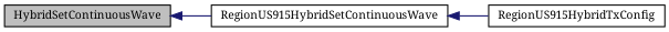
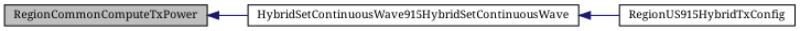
  digraph {
    fontname="Noto Serif"
    rankdir=LR
    node [color=black fillcolor=white fontname="Noto Serif" fontsize=10 shape=record style=filled]
    edge [color=midnightblue dir=back fontname="Noto Serif" fontsize=10 labelfontname=Helvetica labelfontsize=10 style=solid]
-   n1 [fillcolor=grey75 fontcolor=black height=0.2 label=HybridSetContinuousWave width=0.4]
-   n2 [height=0.2 label=RegionUS915HybridSetContinuousWave width=0.4]
+   n1 [fillcolor=grey75 fontcolor=black height=0.2 label=RegionCommonComputeTxPower width=0.4]
+   n2 [height=0.2 label=HybridSetContinuousWave915HybridSetContinuousWave width=0.4]
    n3 [height=0.2 label=RegionUS915HybridTxConfig width=0.4]
    n1 -> n2
    n2 -> n3
  }
